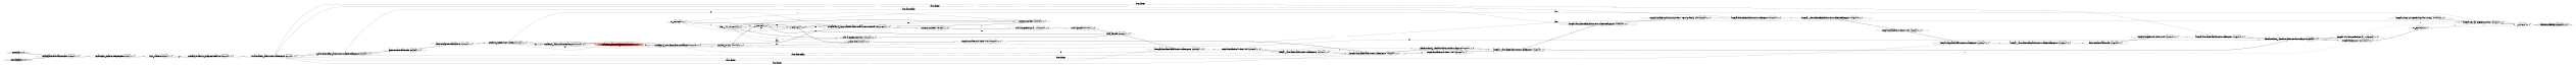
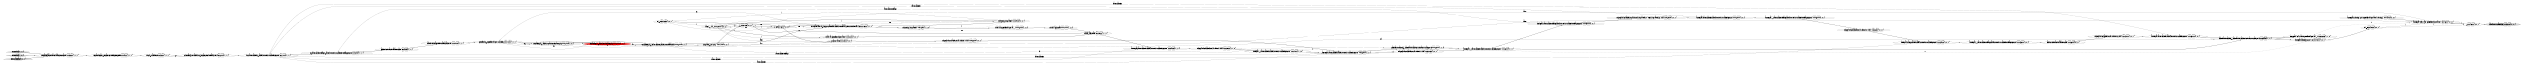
  digraph {
    rankdir=LR
    node [fillcolor=white shape=ellipse style=filled]
    edge [style=bold]
    n1 [label="CacheService.instance.invalidateRowCache()@@@36@@@['0', '0', '1']"]
    n2 [label="Util.getAll(Util.cmd(cachedStore,dk).withLimit(105).build())@@@37@@@['0', '0', '1']"]
    n3 [label="assertEquals(startRowCacheHits,cachedStore.metric.rowCacheHit.getCount())@@@38@@@['0', '0', '1']"]
    n4 [label="assertEquals(++startRowCacheHits,cachedStore.metric.rowCacheHit.getCount())@@@28@@@['1', '1', '1']"]
    n5 [label="CachedPartition cachedCf = (CachedPartition)CacheService.instance.rowCache.get(rck)@@@39@@@['1', '1', '1']"]
    n6 [label="assertEquals(cachedCf.rowCount(),100)@@@40@@@['0', '0', '1']"]
    n7 [label="assertEquals(startRowCacheOutOfRange,cachedStore.metric.rowCacheHitOutOfRange.getCount())@@@29@@@['0', '0', '1']"]
    n8 [label="assertEquals(((Cell)c).value(),ByteBufferUtil.bytes(\"val\" + 0))@@@28@@@['1', '1', '0']"]
    n9 [label="int i = 0@@@41@@@['0', '0', '1']"]
    n10 [label="Util.getAll(Util.cmd(cachedStore,dk).fromIncl(String.valueOf(210)).toExcl(String.valueOf(215)).build())@@@30@@@['0', '0', '1']"]
    n11 [label="assertEquals(r.clustering().get(0),ByteBufferUtil.bytes(values(i(.substring(3)))@@@44@@@['0', '0', '1']"]
    n12 [label="assertEquals(((Cell)c).value(),ByteBufferUtil.bytes(values(i())@@@46@@@['0', '0', '1']"]
    n13 [label="i++@@@48@@@['0', '0', '1']"]
    n14 [label="rub.add(\"val\",ByteBufferUtil.bytes(\"val\" + 0))@@@16@@@['1', '1', '0']"]
    n15 [label="rub.build().applyUnsafe()@@@17@@@['1', '1', '0']"]
    n16 [label="rub.build().applyUnsafe()@@@22@@@['1', '1', '1']"]
    n17 [label="i++@@@17@@@['0', '0', '1']"]
    n18 [label="values(i( = \"val\" + i@@@20@@@['0', '0', '1']"]
    n19 [label="rub.clustering(String.valueOf(i))@@@19@@@['0', '0', '1']"]
    n20 [label="i < 200@@@16@@@['0', '0', '1']" shape=diamond]
    n21 [label="Arrays.sort(values)@@@24@@@['0', '0', '1']"]
    n22 [label="rub.add(\"val\",ByteBufferUtil.bytes(values(i())@@@21@@@['0', '0', '1']"]
    n23 [label="RowUpdateBuilder rub = new RowUpdateBuilder(cachedStore.metadata,System.currentTimeMillis(),key)@@@18@@@['1', '1', '1']"]
    n24 [label="assertEquals(startRowCacheHits,cachedStore.metric.rowCacheHit.getCount())@@@19@@@['1', '1', '0']"]
    n25 [label="Util.getAll(Util.cmd(cachedStore,dk).withLimit(1).build())@@@20@@@['1', '1', '0']"]
    n26 [label="Util.getAll(Util.cmd(cachedStore,dk).withLimit(10).build())@@@25@@@['0', '0', '1']"]
    n27 [label="assertEquals(startRowCacheHits,cachedStore.metric.rowCacheHit.getCount())@@@34@@@['0', '0', '1']"]
    n28 [label="assertEquals(++startRowCacheOutOfRange,cachedStore.metric.rowCacheHitOutOfRange.getCount())@@@35@@@['0', '0', '1']"]
    n29 [label="long startRowCacheHits = cachedStore.metric.rowCacheHit.getCount()@@@7@@@['1', '1', '1']"]
    n30 [label="long startRowCacheOutOfRange = cachedStore.metric.rowCacheHitOutOfRange.getCount()@@@8@@@['1', '1', '1']"]
    n31 [label="assertEquals(startRowCacheHits,cachedStore.metric.rowCacheHit.getCount())@@@31@@@['0', '0', '1']"]
    n32 [label="assertEquals(startRowCacheHits,cachedStore.metric.rowCacheHit.getCount())@@@26@@@['1', '1', '1']"]
    n33 [label="CacheService.instance.invalidateRowCache()@@@9@@@['1', '1', '1']"]
    n34 [label="assertEquals(++startRowCacheOutOfRange,cachedStore.metric.rowCacheHitOutOfRange.getCount())@@@32@@@['0', '0', '1']"]
    n35 [label="Util.getAll(Util.cmd(cachedStore,dk).withLimit(10).build())@@@27@@@['0', '0', '1']"]
    n36 [label="CachedPartition cachedCf = (CachedPartition)CacheService.instance.rowCache.get(rck)@@@23@@@['1', '1', '0']"]
    n37 [fillcolor=lightgray label="cachedStore.truncateBlocking()@@@50@@@['0', '0', '1']"]
    n38 [label="assertEquals(++startRowCacheHits,cachedStore.metric.rowCacheHit.getCount())@@@21@@@['1', '1', '0']"]
    n39 [fillcolor=lightgray label="testRoundTrip['0', '1', '0']" shape=diamond]
    n40 [label="CompactionManager.instance.disableAutoCompaction()@@@3@@@['1', '1', '1']"]
    n41 [label="Keyspace keyspace = Keyspace.open(KEYSPACE_CACHED)@@@4@@@['1', '1', '1']"]
    n42 [label="Util.getAll(Util.cmd(cachedStore,dk).withLimit(101).build())@@@33@@@['0', '0', '1']"]
    n43 [label="ByteBuffer key = ByteBufferUtil.bytes(\"rowcachekey\")@@@11@@@['1', '1', '1']"]
    n44 [fillcolor=red label="DecoratedKey dk = cachedStore.decorateKey(key)@@@12@@@['0', '1', '0']"]
    n45 [label="DecoratedKey dk = cachedStore.partitioner.decorateKey(key)@@@12@@@['1', '0', '1']"]
    n46 [label="RowCacheKey rck = new RowCacheKey(cachedStore.metadata.cfId,dk)@@@13@@@['1', '1', '1']"]
    n47 [label="rub.clustering(String.valueOf(0))@@@15@@@['1', '1', '0']"]
    n48 [label="String cf = \"CachedIntCF\"@@@5@@@['1', '1', '1']"]
    n49 [label="ColumnFamilyStore cachedStore = keyspace.getColumnFamilyStore(cf)@@@6@@@['1', '1', '1']"]
    n50 [label="String values = new String((((@@@14@@@['0', '0', '1']"]
    n51 [label="int i = 0@@@15@@@['0', '0', '1']"]
+   n52 [fillcolor=lightgray label="testRoundTrip['1', '0', '0']" shape=diamond]
    n53 [label="CacheService.instance.setRowCacheCapacityInMB(1)@@@10@@@['1', '1', '1']"]
    n54 [fillcolor=lightgray label="testRowCacheRange['0', '0', '1']" shape=diamond]
    n1 -> n2
    n2 -> n3
    n3 -> n5
    n4 -> n5
    n4 -> n6 [label=0 style=dashed]
    n4 -> n7
    n5 -> n6
    n5 -> n8
    n6 -> n9
    n7 -> n10
    n8 -> n5
    n8 -> n12 [label=0 style=dashed]
    n9 -> n12 [label=i style=solid]
    n9 -> n13 [label=i style=solid]
    n10 -> n31
    n11 -> n12
    n12 -> n13
    n13 -> n12 [label=i style=solid]
    n13 -> n37
    n14 -> n15
    n15 -> n16
    n16 -> n17
    n16 -> n24
    n17 -> n18 [label=i style=solid]
    n17 -> n19 [label=i style=solid]
    n17 -> n20
    n17 -> n20 [label=i style=solid]
    n18 -> n12 [label=values style=solid]
    n18 -> n17 [label=i style=solid]
    n18 -> n21 [label=values style=solid]
    n18 -> n22 [label=i style=solid]
    n18 -> n22
    n19 -> n18
    n20 -> n16 [label=true style=dotted]
    n20 -> n17 [label=true style=dotted]
    n20 -> n18 [label=true style=dotted]
    n20 -> n19 [label=true style=solid]
    n20 -> n21
    n20 -> n22 [label=true style=dotted]
    n20 -> n23
    n20 -> n23 [label=true style=dotted]
    n21 -> n26
    n22 -> n16
    n23 -> n19
    n23 -> n47
    n24 -> n25
    n25 -> n35 [label=0 style=dashed]
    n25 -> n38
    n26 -> n32
    n27 -> n28
    n28 -> n1
    n29 -> n3 [label=startRowCacheHits style=solid]
    n29 -> n24 [label=startRowCacheHits style=solid]
    n29 -> n27 [label=startRowCacheHits style=solid]
    n29 -> n30
    n29 -> n31 [label=startRowCacheHits style=solid]
    n29 -> n32 [label=startRowCacheHits style=solid]
    n30 -> n7 [label=startRowCacheOutOfRange style=solid]
    n30 -> n32 [label=startRowCacheOutOfRange style=solid]
    n30 -> n33
    n31 -> n34
    n32 -> n35
    n32 -> n36
    n33 -> n53
    n34 -> n42
    n35 -> n4
    n36 -> n4
    n38 -> n32
    n39 -> n40
    n40 -> n41
    n41 -> n48
    n42 -> n27
    n43 -> n23 [label=key style=solid]
    n43 -> n44
    n43 -> n44 [label=key style=solid]
    n43 -> n45
    n43 -> n45 [label=key style=solid]
    n44 -> n46
    n44 -> n46 [label=dk style=solid]
    n45 -> n44 [label=0 style=dashed]
    n45 -> n46 [label=dk style=solid]
    n45 -> n46
    n46 -> n5 [label=rck style=solid]
    n46 -> n23
    n46 -> n36 [label=rck style=solid]
    n46 -> n50
    n47 -> n14
    n47 -> n19 [label=0 style=dashed]
    n48 -> n49
    n48 -> n49 [label=cf style=solid]
    n49 -> n29
    n50 -> n12 [label=values style=solid]
    n50 -> n17
    n50 -> n21 [label=values style=solid]
    n51 -> n18 [label=i style=solid]
    n51 -> n19 [label=i style=solid]
    n51 -> n20
    n51 -> n20 [label=i style=solid]
+   n52 -> n40
    n53 -> n43
    n54 -> n40
  }
